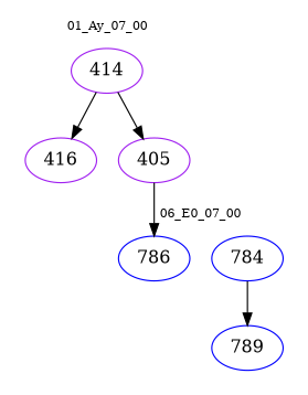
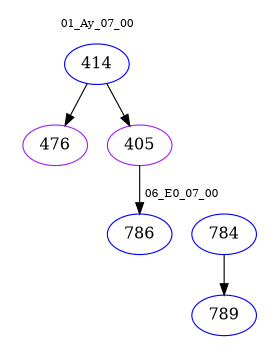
  digraph {
    node [color=blue]
    edge [color=black]
-   n1 [color=purple label=414]
-   n2 [color=purple label=416]
+   n1 [label=414]
+   n2 [color=purple label=476]
    n3 [color=purple label=405]
    n4 [label=784]
    n5 [label=786]
    n6 [label=789]
    subgraph cluster_1 {
      color=white
      fontsize=10
      label="01_Ay_07_00"
      n1
      n2
      n3
    }
    subgraph cluster_2 {
      color=white
      fontsize=10
      label="06_E0_07_00"
      n4
      n5
      n6
    }
    n1 -> n2
    n1 -> n3
    n3 -> n5
    n4 -> n6
  }
